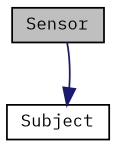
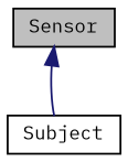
  digraph {
    fontname="IBM Plex Mono"
    node [color=black fontname="IBM Plex Mono" fontsize=10 shape=record style=filled]
    n1 [fillcolor=grey75 fontcolor=black height=0.2 label=Sensor width=0.4]
    n2 [fillcolor=white height=0.2 label=Subject width=0.4]
-   n2 -> n1 [color=midnightblue dir=back fontname="IBM Plex Mono" fontsize=10 labelfontname=Helvetica labelfontsize=10 style=solid]
+   n1 -> n2 [color=midnightblue dir=back fontname="IBM Plex Mono" fontsize=10 labelfontname=Helvetica labelfontsize=10 style=solid]
  }
